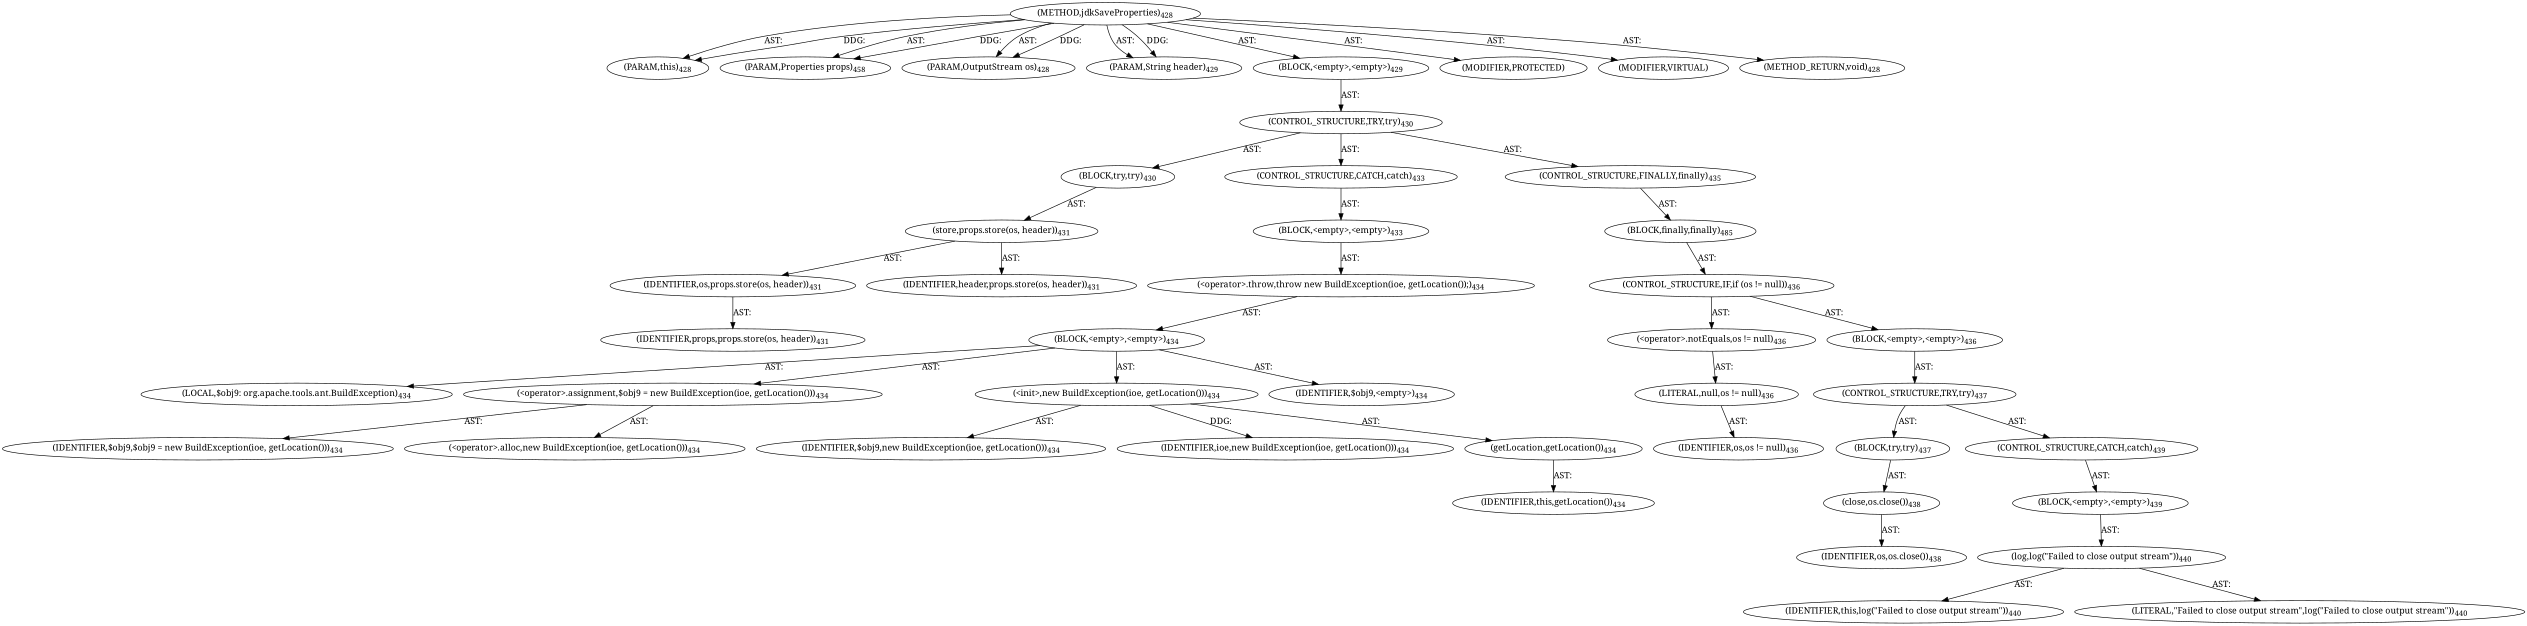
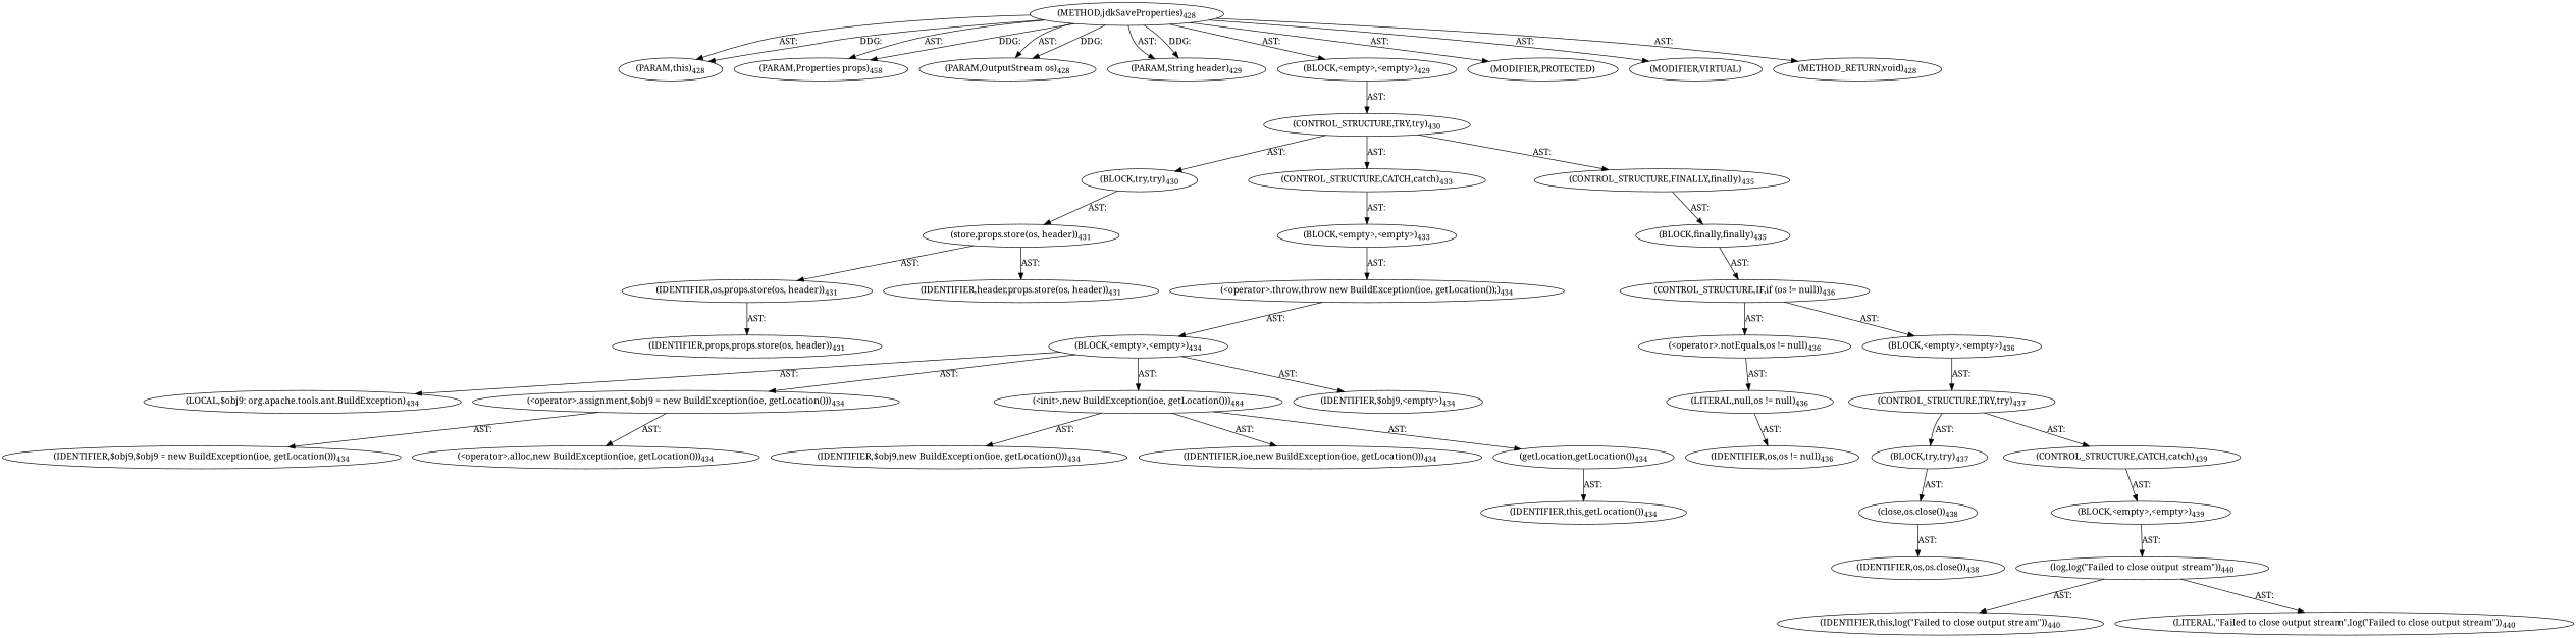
  digraph {
    fontname="Noto Serif"
    node [fontname="Noto Serif"]
    edge [fontname="Noto Serif"]
    n1 [label=<(METHOD,jdkSaveProperties)<SUB>428</SUB>>]
    n2 [label=<(PARAM,this)<SUB>428</SUB>>]
    n3 [label=<(PARAM,Properties props)<SUB>458</SUB>>]
    n4 [label=<(PARAM,OutputStream os)<SUB>428</SUB>>]
    n5 [label=<(PARAM,String header)<SUB>429</SUB>>]
    n6 [label=<(BLOCK,&lt;empty&gt;,&lt;empty&gt;)<SUB>429</SUB>>]
    n7 [label=<(MODIFIER,PROTECTED)>]
    n8 [label=<(MODIFIER,VIRTUAL)>]
    n9 [label=<(METHOD_RETURN,void)<SUB>428</SUB>>]
    n10 [label=<(CONTROL_STRUCTURE,TRY,try)<SUB>430</SUB>>]
    n11 [label=<(BLOCK,try,try)<SUB>430</SUB>>]
    n12 [label=<(CONTROL_STRUCTURE,CATCH,catch)<SUB>433</SUB>>]
    n13 [label=<(CONTROL_STRUCTURE,FINALLY,finally)<SUB>435</SUB>>]
    n14 [label=<(store,props.store(os, header))<SUB>431</SUB>>]
    n15 [label=<(BLOCK,&lt;empty&gt;,&lt;empty&gt;)<SUB>433</SUB>>]
-   n16 [label=<(BLOCK,finally,finally)<SUB>485</SUB>>]
+   n16 [label=<(BLOCK,finally,finally)<SUB>435</SUB>>]
    n17 [label=<(IDENTIFIER,os,props.store(os, header))<SUB>431</SUB>>]
    n18 [label=<(IDENTIFIER,header,props.store(os, header))<SUB>431</SUB>>]
    n19 [label=<(IDENTIFIER,props,props.store(os, header))<SUB>431</SUB>>]
    n20 [label=<(&lt;operator&gt;.throw,throw new BuildException(ioe, getLocation());)<SUB>434</SUB>>]
    n21 [label=<(BLOCK,&lt;empty&gt;,&lt;empty&gt;)<SUB>434</SUB>>]
    n22 [label=<(LOCAL,$obj9: org.apache.tools.ant.BuildException)<SUB>434</SUB>>]
    n23 [label=<(&lt;operator&gt;.assignment,$obj9 = new BuildException(ioe, getLocation()))<SUB>434</SUB>>]
-   n24 [label=<(&lt;init&gt;,new BuildException(ioe, getLocation()))<SUB>434</SUB>>]
+   n24 [label=<(&lt;init&gt;,new BuildException(ioe, getLocation()))<SUB>484</SUB>>]
    n25 [label=<(IDENTIFIER,$obj9,&lt;empty&gt;)<SUB>434</SUB>>]
    n26 [label=<(IDENTIFIER,$obj9,$obj9 = new BuildException(ioe, getLocation()))<SUB>434</SUB>>]
    n27 [label=<(&lt;operator&gt;.alloc,new BuildException(ioe, getLocation()))<SUB>434</SUB>>]
    n28 [label=<(IDENTIFIER,$obj9,new BuildException(ioe, getLocation()))<SUB>434</SUB>>]
    n29 [label=<(IDENTIFIER,ioe,new BuildException(ioe, getLocation()))<SUB>434</SUB>>]
    n30 [label=<(getLocation,getLocation())<SUB>434</SUB>>]
    n31 [label=<(IDENTIFIER,this,getLocation())<SUB>434</SUB>>]
    n32 [label=<(CONTROL_STRUCTURE,IF,if (os != null))<SUB>436</SUB>>]
    n33 [label=<(&lt;operator&gt;.notEquals,os != null)<SUB>436</SUB>>]
    n34 [label=<(BLOCK,&lt;empty&gt;,&lt;empty&gt;)<SUB>436</SUB>>]
    n35 [label=<(LITERAL,null,os != null)<SUB>436</SUB>>]
    n36 [label=<(CONTROL_STRUCTURE,TRY,try)<SUB>437</SUB>>]
    n37 [label=<(IDENTIFIER,os,os != null)<SUB>436</SUB>>]
    n38 [label=<(BLOCK,try,try)<SUB>437</SUB>>]
    n39 [label=<(CONTROL_STRUCTURE,CATCH,catch)<SUB>439</SUB>>]
    n40 [label=<(close,os.close())<SUB>438</SUB>>]
    n41 [label=<(BLOCK,&lt;empty&gt;,&lt;empty&gt;)<SUB>439</SUB>>]
    n42 [label=<(IDENTIFIER,os,os.close())<SUB>438</SUB>>]
    n43 [label=<(log,log(&quot;Failed to close output stream&quot;))<SUB>440</SUB>>]
    n44 [label=<(IDENTIFIER,this,log(&quot;Failed to close output stream&quot;))<SUB>440</SUB>>]
    n45 [label=<(LITERAL,&quot;Failed to close output stream&quot;,log(&quot;Failed to close output stream&quot;))<SUB>440</SUB>>]
    n1 -> n2 [label="AST: "]
    n1 -> n2 [label="DDG: "]
    n1 -> n3 [label="AST: "]
    n1 -> n3 [label="DDG: "]
    n1 -> n4 [label="AST: "]
    n1 -> n4 [label="DDG: "]
    n1 -> n5 [label="AST: "]
    n1 -> n5 [label="DDG: "]
    n1 -> n6 [label="AST: "]
    n1 -> n7 [label="AST: "]
    n1 -> n8 [label="AST: "]
    n1 -> n9 [label="AST: "]
    n6 -> n10 [label="AST: "]
    n10 -> n11 [label="AST: "]
    n10 -> n12 [label="AST: "]
    n10 -> n13 [label="AST: "]
    n11 -> n14 [label="AST: "]
    n12 -> n15 [label="AST: "]
    n13 -> n16 [label="AST: "]
    n14 -> n17 [label="AST: "]
    n14 -> n18 [label="AST: "]
    n15 -> n20 [label="AST: "]
    n16 -> n32 [label="AST: "]
    n17 -> n19 [label="AST: "]
    n20 -> n21 [label="AST: "]
    n21 -> n22 [label="AST: "]
    n21 -> n23 [label="AST: "]
    n21 -> n24 [label="AST: "]
    n21 -> n25 [label="AST: "]
    n23 -> n26 [label="AST: "]
    n23 -> n27 [label="AST: "]
    n24 -> n28 [label="AST: "]
-   n24 -> n29 [label="DDG: "]
+   n24 -> n29 [label="AST: "]
    n24 -> n30 [label="AST: "]
    n30 -> n31 [label="AST: "]
    n32 -> n33 [label="AST: "]
    n32 -> n34 [label="AST: "]
    n33 -> n35 [label="AST: "]
    n34 -> n36 [label="AST: "]
    n35 -> n37 [label="AST: "]
    n36 -> n38 [label="AST: "]
    n36 -> n39 [label="AST: "]
    n38 -> n40 [label="AST: "]
    n39 -> n41 [label="AST: "]
    n40 -> n42 [label="AST: "]
    n41 -> n43 [label="AST: "]
    n43 -> n44 [label="AST: "]
    n43 -> n45 [label="AST: "]
  }
